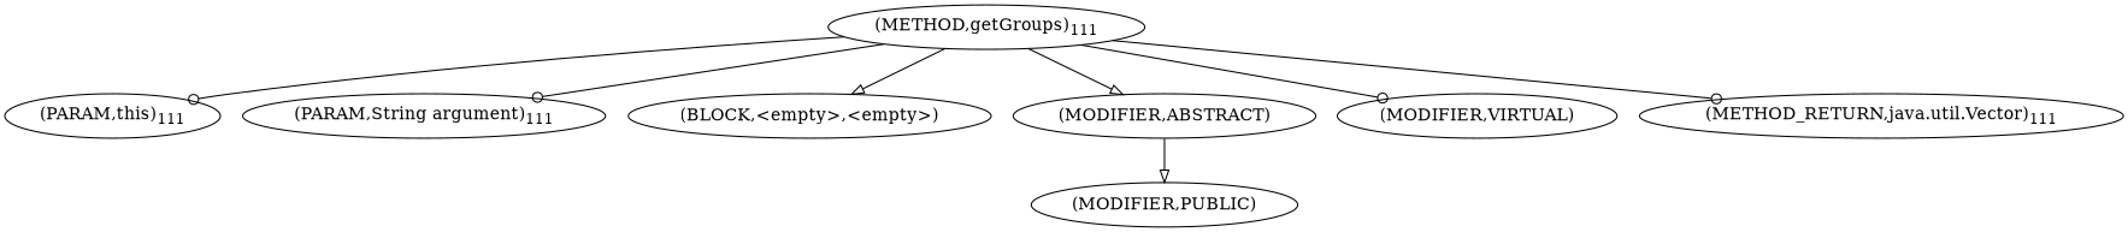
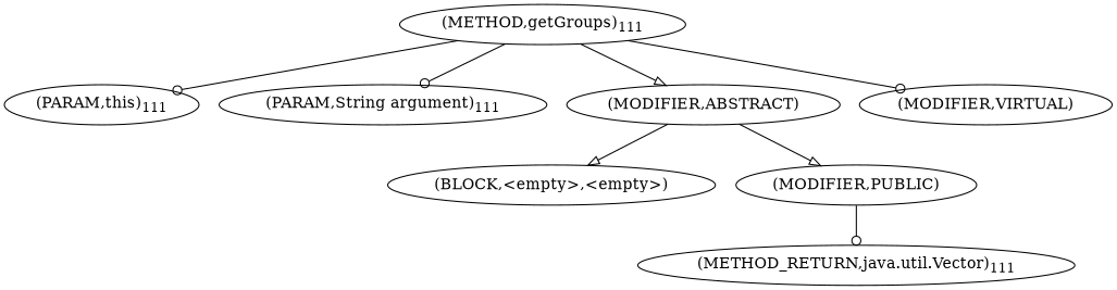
  digraph {
    edge [arrowhead=odot]
    n1 [label=<(METHOD,getGroups)<SUB>111</SUB>>]
    n2 [label=<(PARAM,this)<SUB>111</SUB>>]
    n3 [label=<(PARAM,String argument)<SUB>111</SUB>>]
    n4 [label=<(BLOCK,&lt;empty&gt;,&lt;empty&gt;)>]
    n5 [label=<(MODIFIER,ABSTRACT)>]
    n6 [label=<(MODIFIER,VIRTUAL)>]
    n7 [label=<(METHOD_RETURN,java.util.Vector)<SUB>111</SUB>>]
    n8 [label=<(MODIFIER,PUBLIC)>]
    n1 -> n2
    n1 -> n3
-   n1 -> n4 [arrowhead=onormal]
+   n5 -> n4 [arrowhead=onormal]
    n1 -> n5 [arrowhead=onormal]
    n1 -> n6
-   n1 -> n7
+   n8 -> n7
    n5 -> n8 [arrowhead=onormal]
  }
